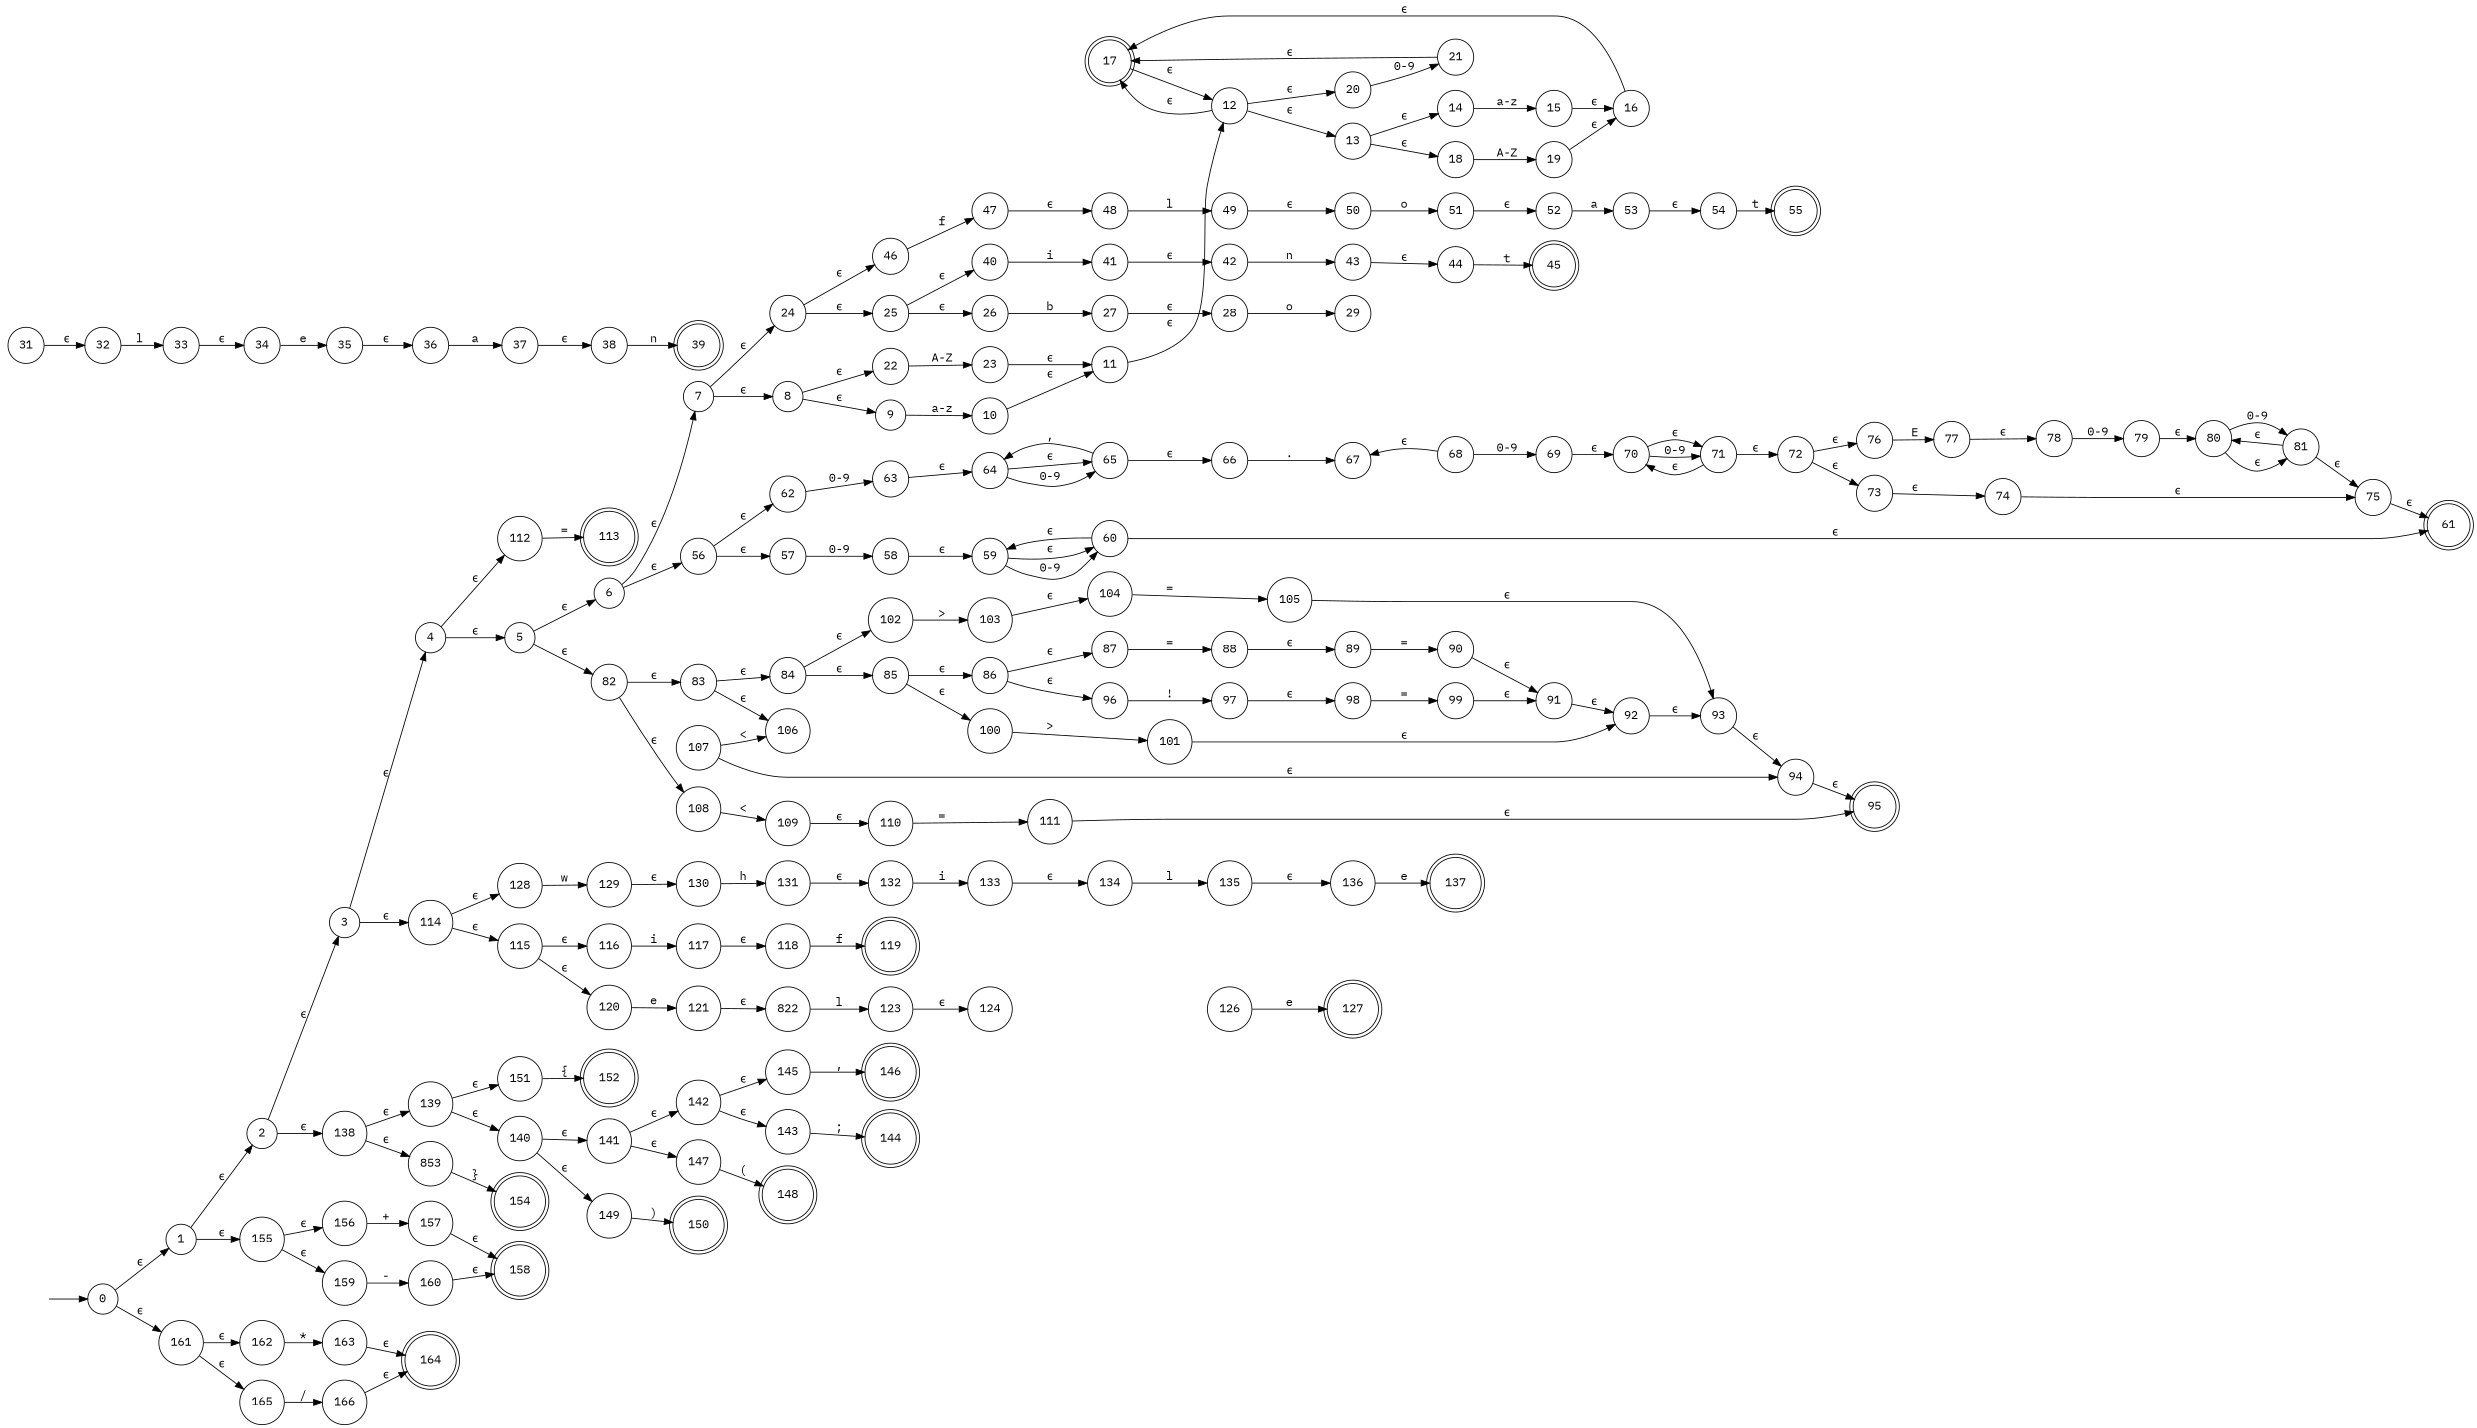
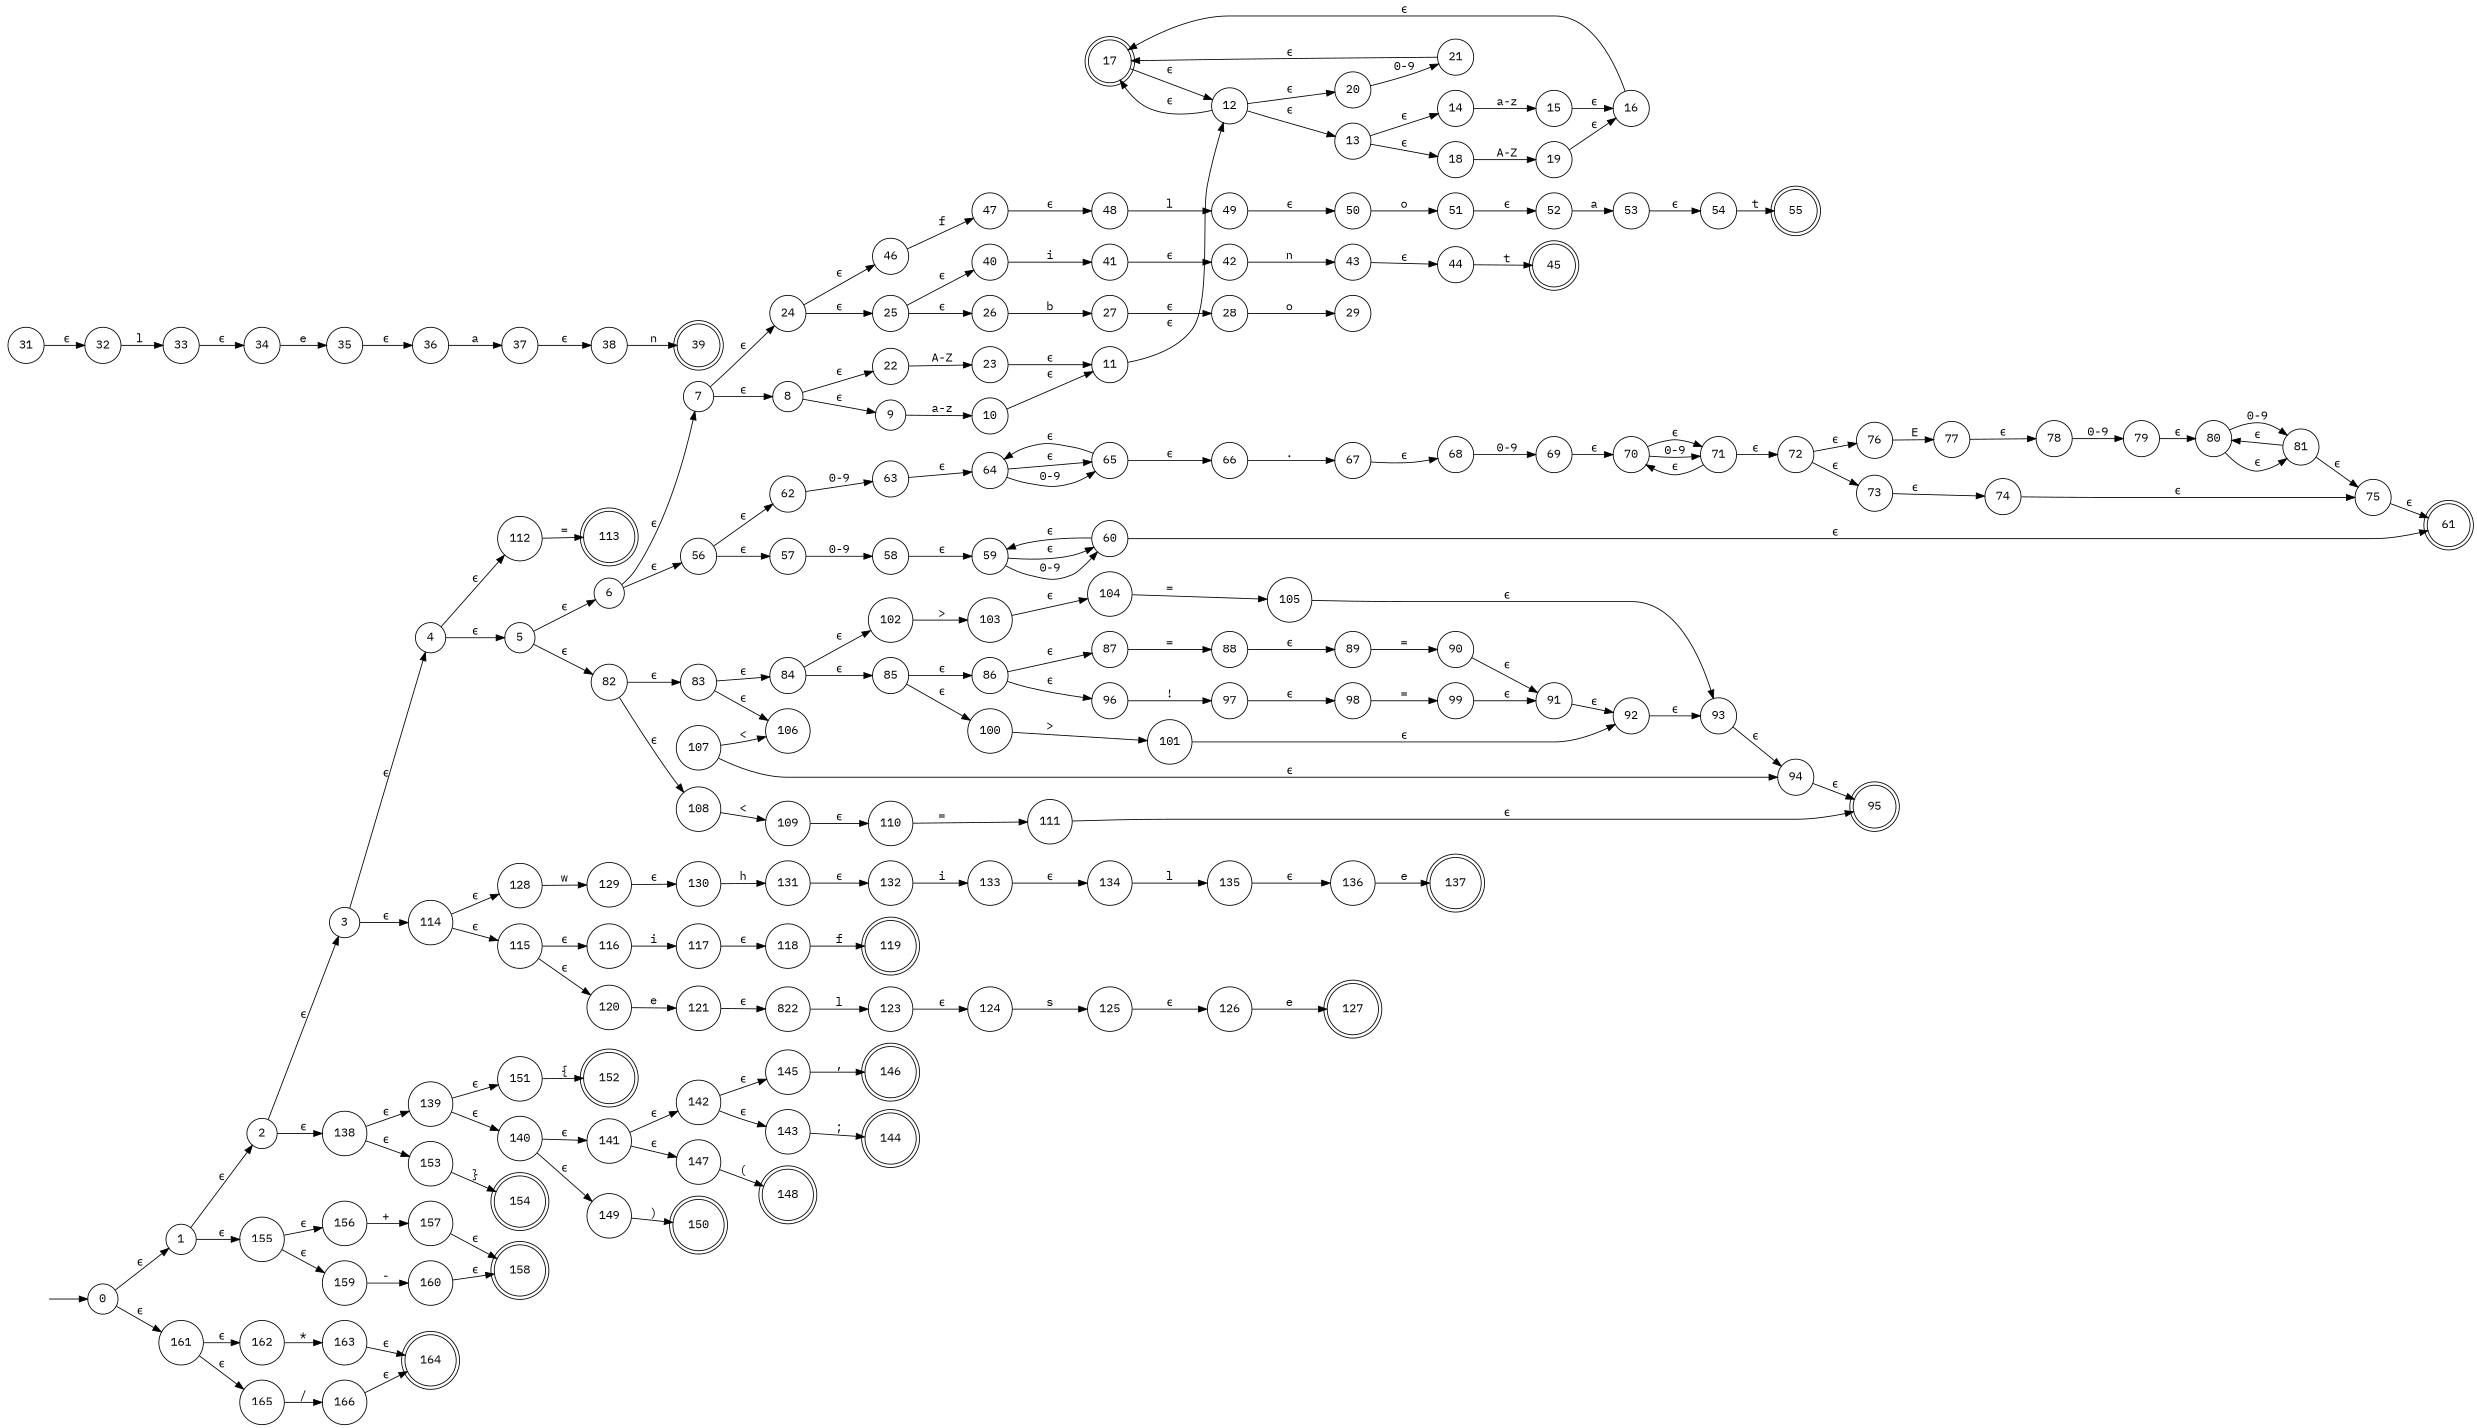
  digraph {
    fontname="IBM Plex Mono"
    rankdir=LR
    node [fontname="IBM Plex Mono" shape=circle]
    edge [fontname="IBM Plex Mono"]
    17 [shape=doublecircle]
    12
    13
    20
    39 [shape=doublecircle]
    45 [shape=doublecircle]
    55 [shape=doublecircle]
    61 [shape=doublecircle]
    95 [shape=doublecircle]
    113 [shape=doublecircle]
    119 [shape=doublecircle]
    127 [shape=doublecircle]
    137 [shape=doublecircle]
    144 [shape=doublecircle]
    146 [shape=doublecircle]
    148 [shape=doublecircle]
    150 [shape=doublecircle]
    152 [shape=doublecircle]
    154 [shape=doublecircle]
    158 [shape=doublecircle]
    164 [shape=doublecircle]
    "" [shape=none]
    0
    1
    161
    2
    155
    162
    165
    3
    138
    156
    159
    4
    114
    139
-   153 [label=853]
+   153
    5
    112
    115
    128
    6
    82
    7
    56
    83
    108
    8
    24
    57
    62
    9
    22
    25
    46
    10
    23
    11
    14
    18
    21
    15
    19
    16
    26
    40
    47
    27
    41
    28
    29
    31
    32
    33
    34
    35
    36
    37
    38
    42
    43
    44
    48
    49
    50
    51
    52
    53
    54
    58
    63
    59
    60
    64
    65
    66
    67
    68
    69
    70
    71
    72
    73
    76
    74
    77
    75
    78
    79
    80
    81
    84
    106
    109
    85
    102
    86
    100
    103
    87
    96
    101
    88
    97
    89
    90
    91
    92
    93
    94
    98
    99
    104
    105
    107
    110
    111
    116
    120
    129
    117
    121
    118
    n144 [label=822]
    123
    124
+   125
    126
    130
    131
    132
    133
    134
    135
    136
    140
    151
    141
    149
    142
    147
    143
    145
    157
    160
    163
    166
    17 -> 12 [label="ϵ"]
    12 -> 17 [label="ϵ"]
    12 -> 13 [label="ϵ"]
    12 -> 20 [label="ϵ"]
    13 -> 14 [label="ϵ"]
    13 -> 18 [label="ϵ"]
    20 -> 21 [label="0-9"]
    "" -> 0
    0 -> 1 [label="ϵ"]
    0 -> 161 [label="ϵ"]
    1 -> 2 [label="ϵ"]
    1 -> 155 [label="ϵ"]
    161 -> 162 [label="ϵ"]
    161 -> 165 [label="ϵ"]
    2 -> 3 [label="ϵ"]
    2 -> 138 [label="ϵ"]
    155 -> 156 [label="ϵ"]
    155 -> 159 [label="ϵ"]
    162 -> 163 [label="*"]
    165 -> 166 [label="/"]
    3 -> 4 [label="ϵ"]
    3 -> 114 [label="ϵ"]
    138 -> 139 [label="ϵ"]
    138 -> 153 [label="ϵ"]
    156 -> 157 [label="+"]
    159 -> 160 [label="-"]
    4 -> 5 [label="ϵ"]
    4 -> 112 [label="ϵ"]
    114 -> 115 [label="ϵ"]
    114 -> 128 [label="ϵ"]
    139 -> 140 [label="ϵ"]
    139 -> 151 [label="ϵ"]
    153 -> 154 [label="}"]
    5 -> 6 [label="ϵ"]
    5 -> 82 [label="ϵ"]
    112 -> 113 [label="="]
    115 -> 116 [label="ϵ"]
    115 -> 120 [label="ϵ"]
    128 -> 129 [label=w]
    6 -> 7 [label="ϵ"]
    6 -> 56 [label="ϵ"]
    82 -> 83 [label="ϵ"]
    82 -> 108 [label="ϵ"]
    7 -> 8 [label="ϵ"]
    7 -> 24 [label="ϵ"]
    56 -> 57 [label="ϵ"]
    56 -> 62 [label="ϵ"]
    83 -> 84 [label="ϵ"]
    83 -> 106 [label="ϵ"]
    108 -> 109 [label="<"]
    8 -> 9 [label="ϵ"]
    8 -> 22 [label="ϵ"]
    24 -> 25 [label="ϵ"]
    24 -> 46 [label="ϵ"]
    57 -> 58 [label="0-9"]
    62 -> 63 [label="0-9"]
    9 -> 10 [label="a-z"]
    22 -> 23 [label="A-Z"]
    25 -> 26 [label="ϵ"]
    25 -> 40 [label="ϵ"]
    46 -> 47 [label=f]
    10 -> 11 [label="ϵ"]
    23 -> 11 [label="ϵ"]
    11 -> 12 [label="ϵ"]
    14 -> 15 [label="a-z"]
    18 -> 19 [label="A-Z"]
    21 -> 17 [label="ϵ"]
    15 -> 16 [label="ϵ"]
    19 -> 16 [label="ϵ"]
    16 -> 17 [label="ϵ"]
    26 -> 27 [label=b]
    40 -> 41 [label=i]
    47 -> 48 [label="ϵ"]
    27 -> 28 [label="ϵ"]
    41 -> 42 [label="ϵ"]
    28 -> 29 [label=o]
    31 -> 32 [label="ϵ"]
    32 -> 33 [label=l]
    33 -> 34 [label="ϵ"]
    34 -> 35 [label=e]
    35 -> 36 [label="ϵ"]
    36 -> 37 [label=a]
    37 -> 38 [label="ϵ"]
    38 -> 39 [label=n]
    42 -> 43 [label=n]
    43 -> 44 [label="ϵ"]
    44 -> 45 [label=t]
    48 -> 49 [label=l]
    49 -> 50 [label="ϵ"]
    50 -> 51 [label=o]
    51 -> 52 [label="ϵ"]
    52 -> 53 [label=a]
    53 -> 54 [label="ϵ"]
    54 -> 55 [label=t]
    58 -> 59 [label="ϵ"]
    63 -> 64 [label="ϵ"]
    59 -> 60 [label="ϵ"]
    59 -> 60 [label="0-9"]
    60 -> 61 [label="ϵ"]
    60 -> 59 [label="ϵ"]
    64 -> 65 [label="ϵ"]
    64 -> 65 [label="0-9"]
-   65 -> 64 [label=","]
+   65 -> 64 [label="ϵ"]
    65 -> 66 [label="ϵ"]
    66 -> 67 [label="."]
-   68 -> 67 [label="ϵ"]
+   67 -> 68 [label="ϵ"]
    68 -> 69 [label="0-9"]
    69 -> 70 [label="ϵ"]
    70 -> 71 [label="ϵ"]
    70 -> 71 [label="0-9"]
    71 -> 70 [label="ϵ"]
    71 -> 72 [label="ϵ"]
    72 -> 73 [label="ϵ"]
    72 -> 76 [label="ϵ"]
    73 -> 74 [label="ϵ"]
    76 -> 77 [label=E]
    74 -> 75 [label="ϵ"]
    77 -> 78 [label="ϵ"]
    75 -> 61 [label="ϵ"]
    78 -> 79 [label="0-9"]
    79 -> 80 [label="ϵ"]
    80 -> 81 [label="ϵ"]
    80 -> 81 [label="0-9"]
    81 -> 75 [label="ϵ"]
    81 -> 80 [label="ϵ"]
    84 -> 85 [label="ϵ"]
    84 -> 102 [label="ϵ"]
    109 -> 110 [label="ϵ"]
    85 -> 86 [label="ϵ"]
    85 -> 100 [label="ϵ"]
    102 -> 103 [label=">"]
    86 -> 87 [label="ϵ"]
    86 -> 96 [label="ϵ"]
    100 -> 101 [label=">"]
    103 -> 104 [label="ϵ"]
    87 -> 88 [label="="]
    96 -> 97 [label="!"]
    101 -> 92 [label="ϵ"]
    88 -> 89 [label="ϵ"]
    97 -> 98 [label="ϵ"]
    89 -> 90 [label="="]
    90 -> 91 [label="ϵ"]
    91 -> 92 [label="ϵ"]
    92 -> 93 [label="ϵ"]
    93 -> 94 [label="ϵ"]
    94 -> 95 [label="ϵ"]
    98 -> 99 [label="="]
    99 -> 91 [label="ϵ"]
    104 -> 105 [label="="]
    105 -> 93 [label="ϵ"]
    107 -> 106 [label="<"]
    107 -> 94 [label="ϵ"]
    110 -> 111 [label="="]
    111 -> 95 [label="ϵ"]
    116 -> 117 [label=i]
    120 -> 121 [label=e]
    129 -> 130 [label="ϵ"]
    117 -> 118 [label="ϵ"]
    121 -> n144 [label="ϵ"]
    118 -> 119 [label=f]
    n144 -> 123 [label=l]
    123 -> 124 [label="ϵ"]
+   124 -> 125 [label=s]
+   125 -> 126 [label="ϵ"]
    126 -> 127 [label=e]
    130 -> 131 [label=h]
    131 -> 132 [label="ϵ"]
    132 -> 133 [label=i]
    133 -> 134 [label="ϵ"]
    134 -> 135 [label=l]
    135 -> 136 [label="ϵ"]
    136 -> 137 [label=e]
    140 -> 141 [label="ϵ"]
    140 -> 149 [label="ϵ"]
    151 -> 152 [label="{"]
    141 -> 142 [label="ϵ"]
    141 -> 147 [label="ϵ"]
    149 -> 150 [label=")"]
    142 -> 143 [label="ϵ"]
    142 -> 145 [label="ϵ"]
    147 -> 148 [label="("]
    143 -> 144 [label=";"]
    145 -> 146 [label=","]
    157 -> 158 [label="ϵ"]
    160 -> 158 [label="ϵ"]
    163 -> 164 [label="ϵ"]
    166 -> 164 [label="ϵ"]
  }
